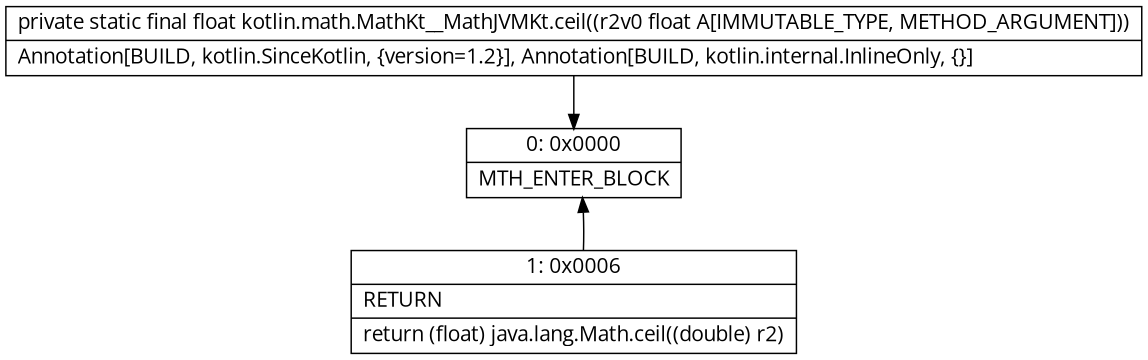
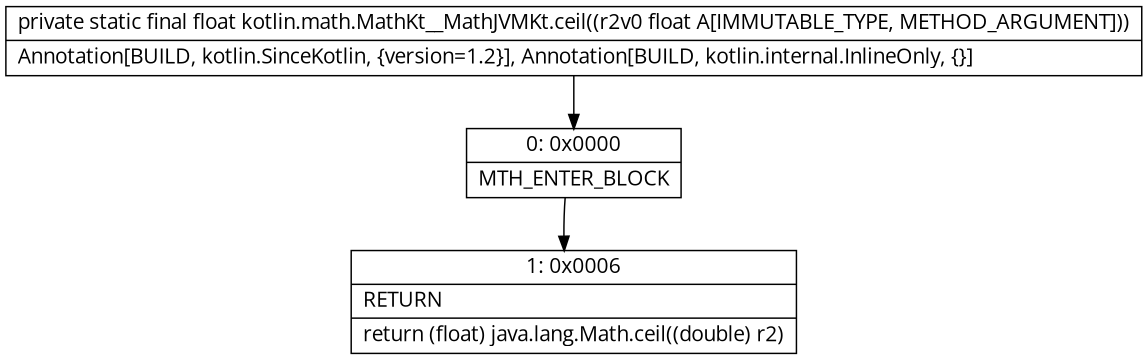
  digraph {
    fontname="Open Sans"
    node [shape=record fontname="Open Sans"]
    edge [fontname="Open Sans"]
    n1 [label="{0\:\ 0x0000|MTH_ENTER_BLOCK\l}"]
    n2 [label="{1\:\ 0x0006|RETURN\l|return (float) java.lang.Math.ceil((double) r2)\l}"]
    n3 [label="{private static final float kotlin.math.MathKt__MathJVMKt.ceil((r2v0 float A[IMMUTABLE_TYPE, METHOD_ARGUMENT]))  | Annotation[BUILD, kotlin.SinceKotlin, \{version=1.2\}], Annotation[BUILD, kotlin.internal.InlineOnly, \{\}]\l}"]
-   n2 -> n1
+   n1 -> n2
    n3 -> n1
  }
